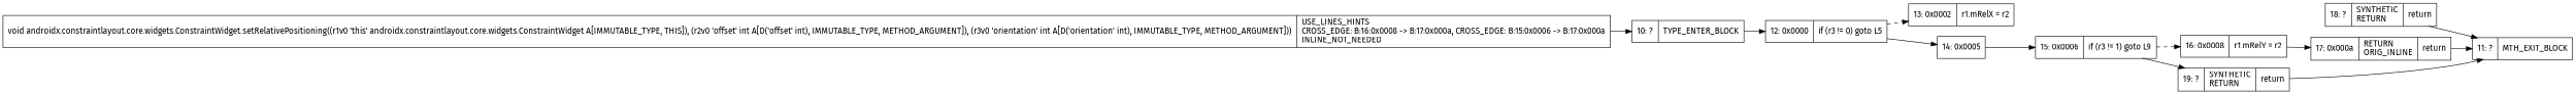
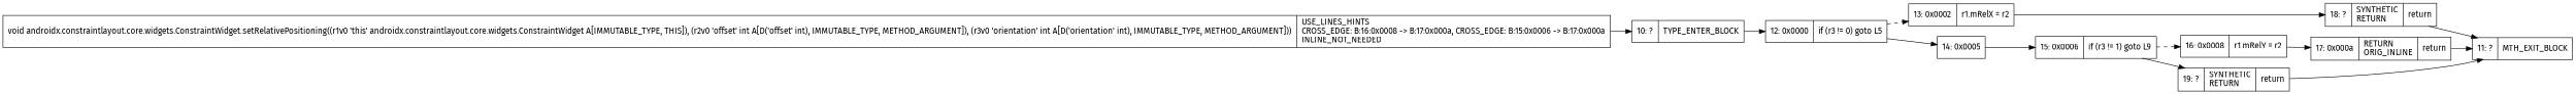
  digraph {
    fontname="Fira Sans"
    rankdir=LR
    node [fontname="Fira Sans" shape=record]
    edge [fontname="Fira Sans"]
    n1 [label="{10\:\ ?|TYPE_ENTER_BLOCK\l}"]
    n2 [label="{12\:\ 0x0000|if (r3 != 0) goto L5\l}"]
    n3 [label="{13\:\ 0x0002|r1.mRelX = r2\l}"]
    n4 [label="{14\:\ 0x0005}"]
    n5 [label="{18\:\ ?|SYNTHETIC\lRETURN\l|return\l}"]
    n6 [label="{15\:\ 0x0006|if (r3 != 1) goto L9\l}"]
    n7 [label="{11\:\ ?|MTH_EXIT_BLOCK\l}"]
    n8 [label="{16\:\ 0x0008|r1.mRelY = r2\l}"]
    n9 [label="{19\:\ ?|SYNTHETIC\lRETURN\l|return\l}"]
    n10 [label="{17\:\ 0x000a|RETURN\lORIG_INLINE\l|return\l}"]
    n11 [label="{void androidx.constraintlayout.core.widgets.ConstraintWidget.setRelativePositioning((r1v0 'this' androidx.constraintlayout.core.widgets.ConstraintWidget A[IMMUTABLE_TYPE, THIS]), (r2v0 'offset' int A[D('offset' int), IMMUTABLE_TYPE, METHOD_ARGUMENT]), (r3v0 'orientation' int A[D('orientation' int), IMMUTABLE_TYPE, METHOD_ARGUMENT]))  | USE_LINES_HINTS\lCROSS_EDGE: B:16:0x0008 \-\> B:17:0x000a, CROSS_EDGE: B:15:0x0006 \-\> B:17:0x000a\lINLINE_NOT_NEEDED\l}"]
    n1 -> n2
    n2 -> n3 [style=dashed]
    n2 -> n4
+   n3 -> n5
    n4 -> n6
    n5 -> n7
    n6 -> n8 [style=dashed]
    n6 -> n9
    n8 -> n10
    n9 -> n7
    n10 -> n7
    n11 -> n1
  }
